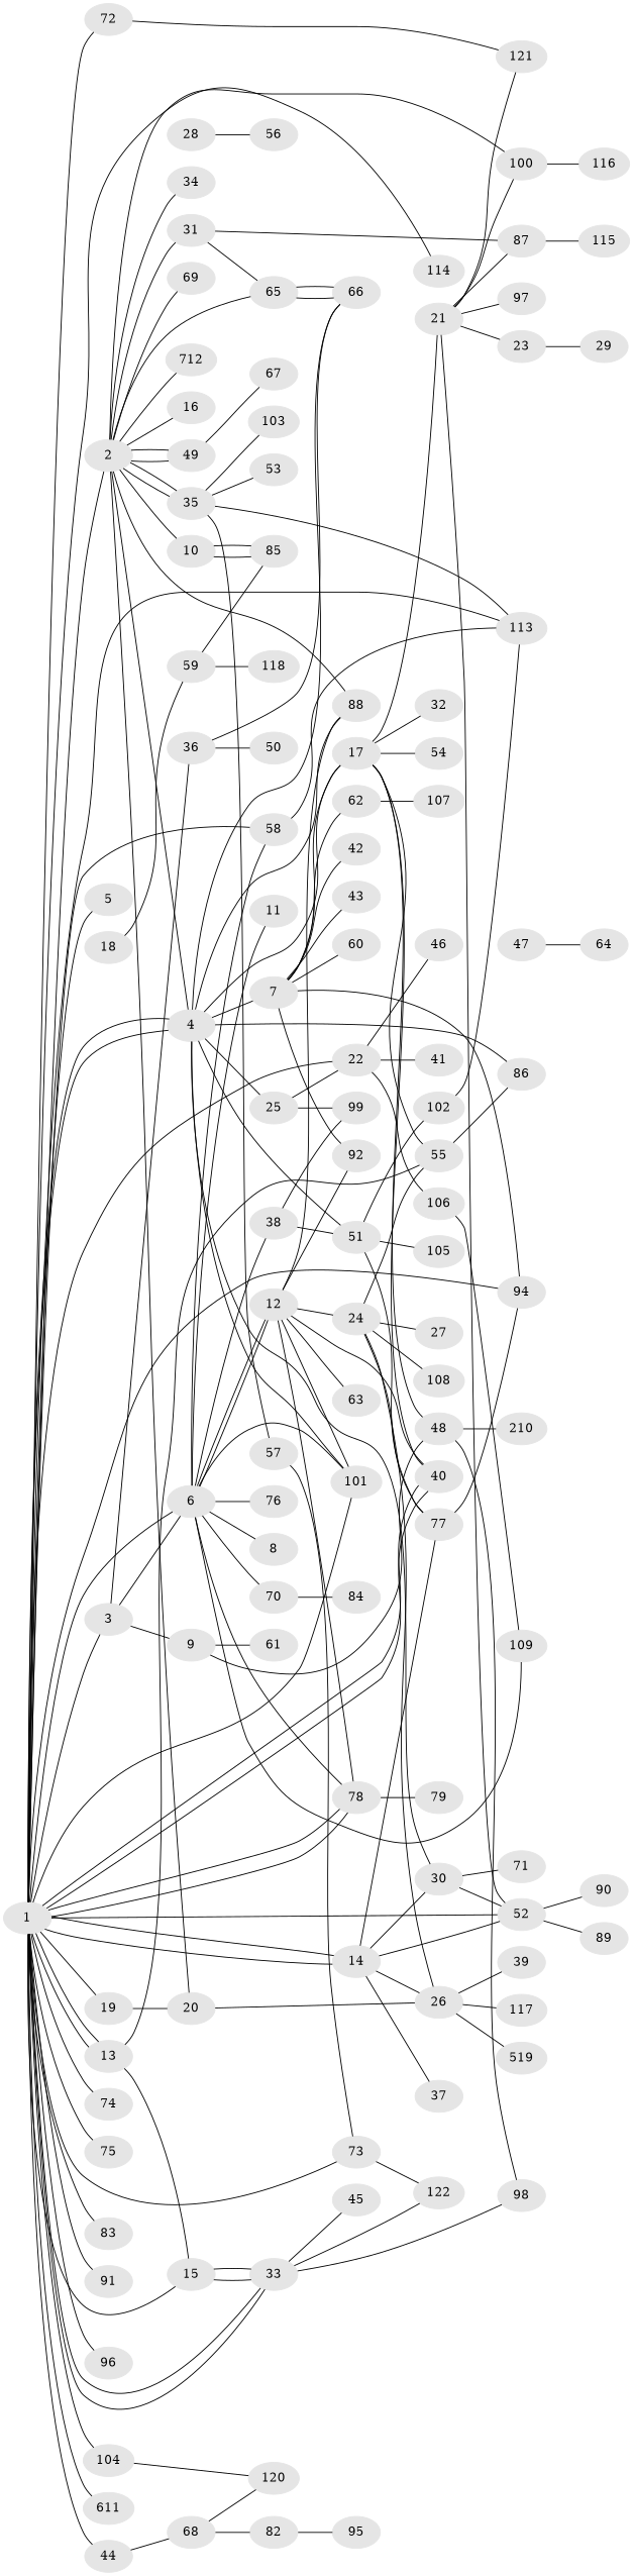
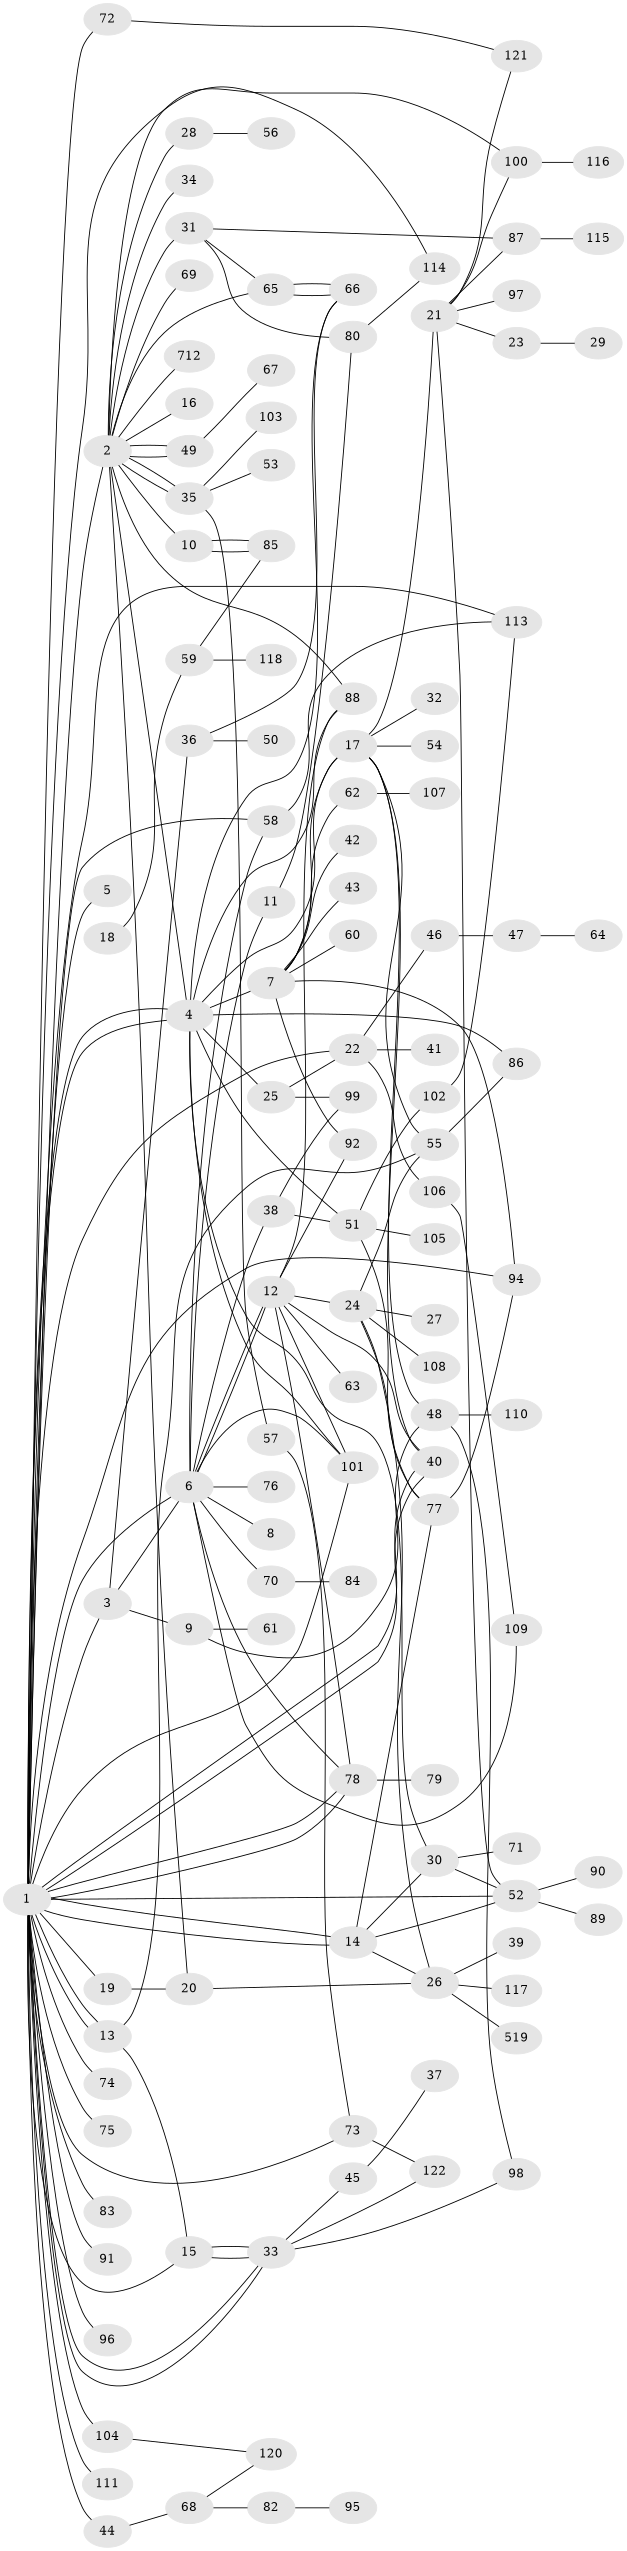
  graph {
    rankdir=LR
    node [color=gray90 style=filled]
    1
    2
    3
    4
    5
    6
    13
    14
    15
    19
    22
    33
    40
    44
    52
    58
    72
    73
    74
    75
    78
    83
    91
    94
    96
    101
    104
-   111 [label=611]
+   111
    113
    114
    10
    16
    20
    28
    31
    34
    35
    49
    65
    69
    88
    100
    n43 [label=712]
    9
    36
    7
    17
    25
    30
    51
    66
    86
    8
    11
    12
    38
    70
    76
    109
    55
    26
    37
    77
    41
    46
    106
    45
    98
    122
    68
    89
    90
    121
    79
    120
    85
    56
+   80
    87
    53
    57
    103
    67
    116
    48
    61
    50
    42
    43
    60
    62
    92
    21
    32
    54
    99
    71
    102
    105
    24
    63
    84
    107
    18
    59
-   110 [label=210]
+   110
    27
    108
    39
    117
    n111 [label=519]
    23
    97
    118
    29
    115
    47
    82
    64
    95
    1 -- 2
    1 -- 3
    1 -- 4
    1 -- 4
    1 -- 5
    1 -- 6
    1 -- 13
    1 -- 13
    1 -- 14
    1 -- 14
    1 -- 15
    1 -- 19
    1 -- 22
    1 -- 33
    1 -- 33
    1 -- 40
    1 -- 40
    1 -- 44
    1 -- 52
    1 -- 58
    1 -- 72
    1 -- 73
    1 -- 74
    1 -- 75
    1 -- 78
    1 -- 78
    1 -- 83
    1 -- 91
    1 -- 94
    1 -- 96
    1 -- 101
    1 -- 104
    1 -- 111
    1 -- 113
    1 -- 114
    2 -- 4
    2 -- 10
    2 -- 16
    2 -- 20
+   2 -- 28
    2 -- 31
    2 -- 34
    2 -- 35
    2 -- 35
    2 -- 49
    2 -- 49
    2 -- 65
    2 -- 69
    2 -- 88
    2 -- 100
    2 -- n43
    3 -- 6
    3 -- 9
    3 -- 36
    4 -- 101
    4 -- 88
    4 -- 7
    4 -- 17
    4 -- 25
    4 -- 30
    4 -- 51
    4 -- 66
    4 -- 86
    6 -- 58
    6 -- 78
    6 -- 101
    6 -- 8
    6 -- 11
    6 -- 12
    6 -- 12
    6 -- 38
    6 -- 70
    6 -- 76
    6 -- 109
    13 -- 15
    13 -- 55
    14 -- 52
    14 -- 30
    14 -- 26
-   14 -- 37
+   45 -- 37
    14 -- 77
    15 -- 33
    15 -- 33
    19 -- 20
    22 -- 41
    22 -- 46
    22 -- 106
    33 -- 45
    33 -- 98
    33 -- 122
    44 -- 68
    52 -- 89
    52 -- 90
    58 -- 113
    72 -- 121
    73 -- 122
    78 -- 79
    104 -- 120
    10 -- 85
    10 -- 85
    20 -- 26
    28 -- 56
    31 -- 65
+   31 -- 80
    31 -- 87
-   35 -- 113
    35 -- 53
    35 -- 57
    35 -- 103
    49 -- 67
    65 -- 66
    65 -- 66
    100 -- 116
    9 -- 48
    9 -- 61
    36 -- 66
    36 -- 50
    7 -- 94
    7 -- 17
    7 -- 42
    7 -- 43
    7 -- 60
    7 -- 62
    7 -- 92
    17 -- 40
    17 -- 55
    17 -- 48
    17 -- 21
    17 -- 32
    17 -- 54
    25 -- 22
    25 -- 99
    30 -- 52
    30 -- 71
    51 -- 77
    51 -- 102
    51 -- 105
+   11 -- 80
    12 -- 40
    12 -- 78
    12 -- 101
    12 -- 88
    12 -- 92
    12 -- 24
    12 -- 63
    38 -- 51
    38 -- 99
    70 -- 84
    55 -- 86
    26 -- 39
    26 -- 117
    26 -- n111
    77 -- 94
+   46 -- 47
    106 -- 109
    68 -- 120
    68 -- 82
+   80 -- 114
    87 -- 115
    57 -- 73
    48 -- 98
    48 -- 110
    62 -- 107
    21 -- 52
    21 -- 100
    21 -- 121
    21 -- 87
    21 -- 23
    21 -- 97
    102 -- 113
    24 -- 55
    24 -- 26
    24 -- 77
    24 -- 27
    24 -- 108
    18 -- 59
    59 -- 85
    59 -- 118
    23 -- 29
    47 -- 64
    82 -- 95
  }
